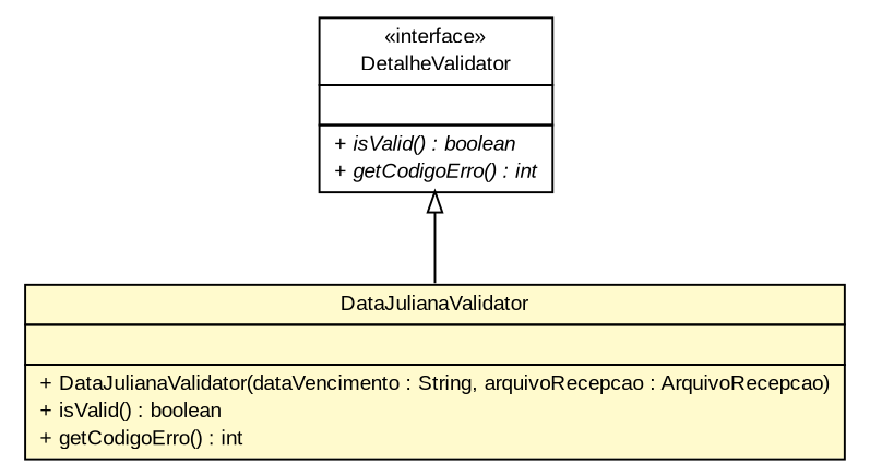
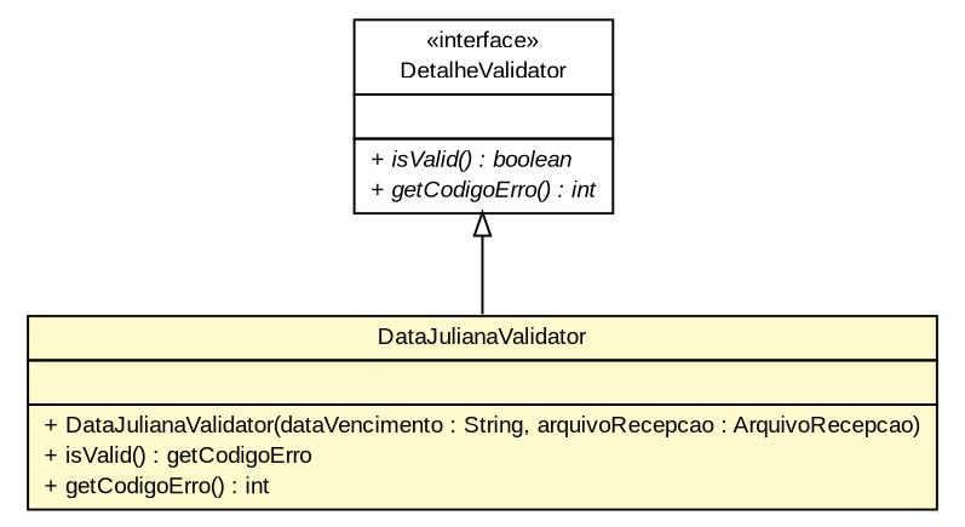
  digraph {
    nodesep=0.25
    ranksep=0.5
    node [fontcolor=black fontname=arial fontsize=10.0 shape=plaintext]
-   n1 [label=<<table title="br.gov.to.sefaz.arr.processamento.validation.validator.detalhe.arrecadacao.DataJulianaValidator" border="0" cellborder="1" cellspacing="0" cellpadding="2" port="p" bgcolor="lemonChiffon" href="./DataJulianaValidator.html"> 		<tr><td><table border="0" cellspacing="0" cellpadding="1"> <tr><td align="center" balign="center"> DataJulianaValidator </td></tr> 		</table></td></tr> 		<tr><td><table border="0" cellspacing="0" cellpadding="1"> <tr><td align="left" balign="left">  </td></tr> 		</table></td></tr> 		<tr><td><table border="0" cellspacing="0" cellpadding="1"> <tr><td align="left" balign="left"> + DataJulianaValidator(dataVencimento : String, arquivoRecepcao : ArquivoRecepcao) </td></tr> <tr><td align="left" balign="left"> + isValid() : boolean </td></tr> <tr><td align="left" balign="left"> + getCodigoErro() : int </td></tr> 		</table></td></tr> 		</table>>]
+   n1 [label=<<table title="br.gov.to.sefaz.arr.processamento.validation.validator.detalhe.arrecadacao.DataJulianaValidator" border="0" cellborder="1" cellspacing="0" cellpadding="2" port="p" bgcolor="lemonChiffon" href="./DataJulianaValidator.html"> 		<tr><td><table border="0" cellspacing="0" cellpadding="1"> <tr><td align="center" balign="center"> DataJulianaValidator </td></tr> 		</table></td></tr> 		<tr><td><table border="0" cellspacing="0" cellpadding="1"> <tr><td align="left" balign="left">  </td></tr> 		</table></td></tr> 		<tr><td><table border="0" cellspacing="0" cellpadding="1"> <tr><td align="left" balign="left"> + DataJulianaValidator(dataVencimento : String, arquivoRecepcao : ArquivoRecepcao) </td></tr> <tr><td align="left" balign="left"> + isValid() : getCodigoErro </td></tr> <tr><td align="left" balign="left"> + getCodigoErro() : int </td></tr> 		</table></td></tr> 		</table>>]
    n2 [label=<<table title="br.gov.to.sefaz.arr.processamento.validation.validator.detalhe.DetalheValidator" border="0" cellborder="1" cellspacing="0" cellpadding="2" port="p" href="../DetalheValidator.html"> 		<tr><td><table border="0" cellspacing="0" cellpadding="1"> <tr><td align="center" balign="center"> &#171;interface&#187; </td></tr> <tr><td align="center" balign="center"> DetalheValidator </td></tr> 		</table></td></tr> 		<tr><td><table border="0" cellspacing="0" cellpadding="1"> <tr><td align="left" balign="left">  </td></tr> 		</table></td></tr> 		<tr><td><table border="0" cellspacing="0" cellpadding="1"> <tr><td align="left" balign="left"><font face="arial italic" point-size="10.0"> + isValid() : boolean </font></td></tr> <tr><td align="left" balign="left"><font face="arial italic" point-size="10.0"> + getCodigoErro() : int </font></td></tr> 		</table></td></tr> 		</table>>]
    n2 -> n1 [arrowtail=empty dir=back fontname=arial fontsize=10 headport=p labelfontname=arial labelfontsize=10 style=solid tailport=p]
  }
